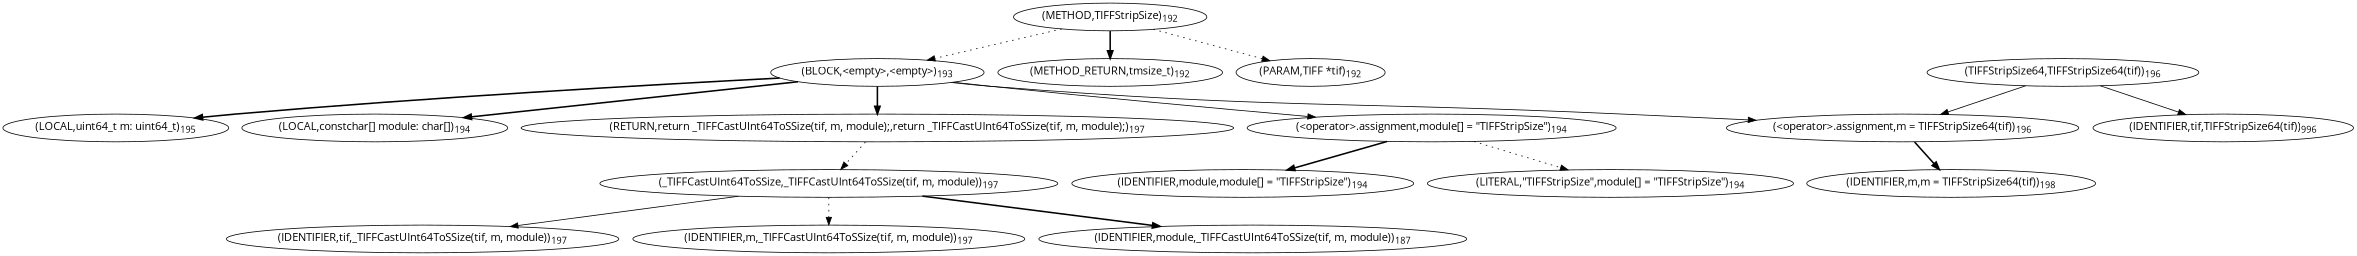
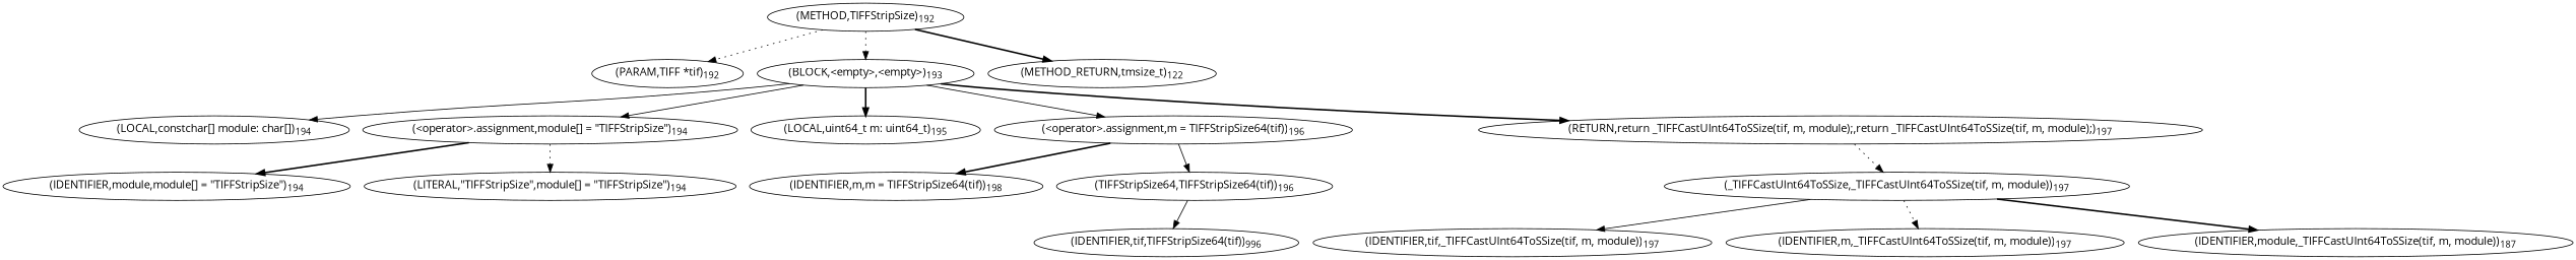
  digraph {
    fontname="Open Sans"
    node [fontname="Open Sans"]
    edge [fontname="Open Sans" style=bold]
    n1 [label=<(METHOD,TIFFStripSize)<SUB>192</SUB>>]
    n2 [label=<(PARAM,TIFF *tif)<SUB>192</SUB>>]
    n3 [label=<(BLOCK,&lt;empty&gt;,&lt;empty&gt;)<SUB>193</SUB>>]
-   n4 [label=<(METHOD_RETURN,tmsize_t)<SUB>192</SUB>>]
+   n4 [label=<(METHOD_RETURN,tmsize_t)<SUB>122</SUB>>]
    n5 [label=<(LOCAL,constchar[] module: char[])<SUB>194</SUB>>]
    n6 [label=<(&lt;operator&gt;.assignment,module[] = &quot;TIFFStripSize&quot;)<SUB>194</SUB>>]
    n7 [label=<(LOCAL,uint64_t m: uint64_t)<SUB>195</SUB>>]
    n8 [label=<(&lt;operator&gt;.assignment,m = TIFFStripSize64(tif))<SUB>196</SUB>>]
    n9 [label=<(RETURN,return _TIFFCastUInt64ToSSize(tif, m, module);,return _TIFFCastUInt64ToSSize(tif, m, module);)<SUB>197</SUB>>]
    n10 [label=<(IDENTIFIER,module,module[] = &quot;TIFFStripSize&quot;)<SUB>194</SUB>>]
    n11 [label=<(LITERAL,&quot;TIFFStripSize&quot;,module[] = &quot;TIFFStripSize&quot;)<SUB>194</SUB>>]
    n12 [label=<(IDENTIFIER,m,m = TIFFStripSize64(tif))<SUB>198</SUB>>]
    n13 [label=<(TIFFStripSize64,TIFFStripSize64(tif))<SUB>196</SUB>>]
    n14 [label=<(_TIFFCastUInt64ToSSize,_TIFFCastUInt64ToSSize(tif, m, module))<SUB>197</SUB>>]
    n15 [label=<(IDENTIFIER,tif,TIFFStripSize64(tif))<SUB>996</SUB>>]
    n16 [label=<(IDENTIFIER,tif,_TIFFCastUInt64ToSSize(tif, m, module))<SUB>197</SUB>>]
    n17 [label=<(IDENTIFIER,m,_TIFFCastUInt64ToSSize(tif, m, module))<SUB>197</SUB>>]
    n18 [label=<(IDENTIFIER,module,_TIFFCastUInt64ToSSize(tif, m, module))<SUB>187</SUB>>]
    n1 -> n2 [style=dotted]
    n1 -> n3 [style=dotted]
    n1 -> n4
-   n3 -> n5
+   n3 -> n5 [style=solid]
    n3 -> n6 [style=solid]
    n3 -> n7
    n3 -> n8 [style=solid]
    n3 -> n9
    n6 -> n10
    n6 -> n11 [style=dotted]
    n8 -> n12
-   n13 -> n8 [style=solid]
+   n8 -> n13 [style=solid]
    n9 -> n14 [style=dotted]
    n13 -> n15 [style=solid]
    n14 -> n16 [style=solid]
    n14 -> n17 [style=dotted]
    n14 -> n18
  }
